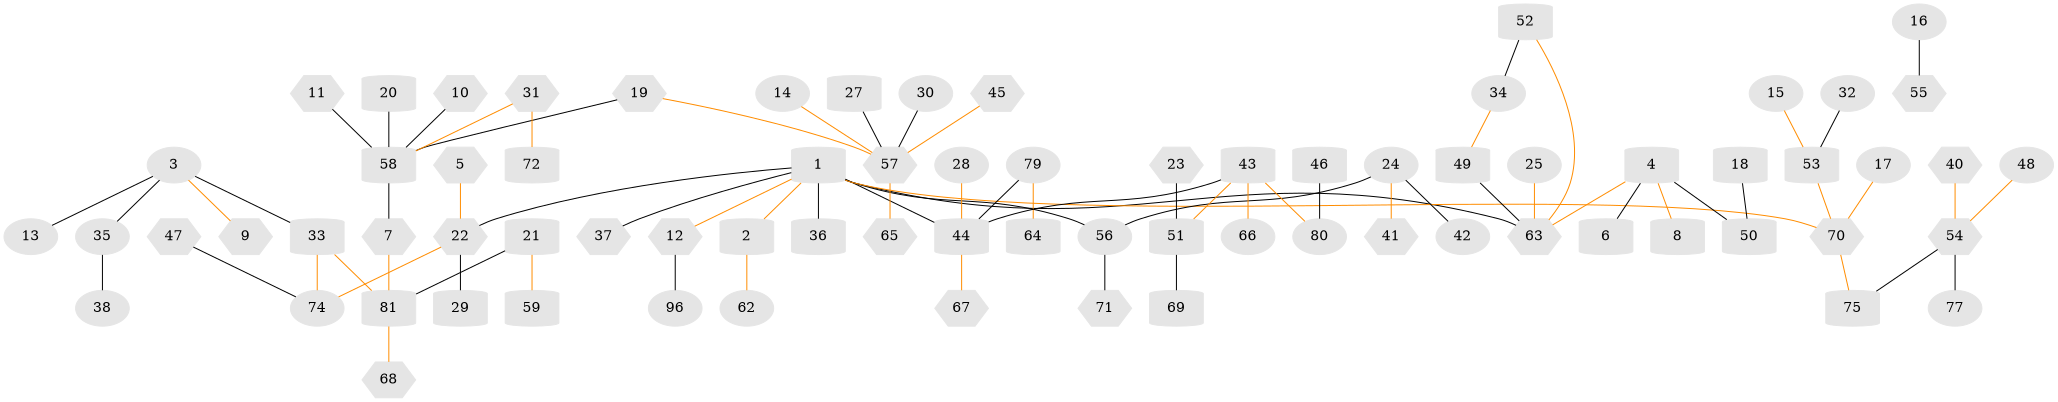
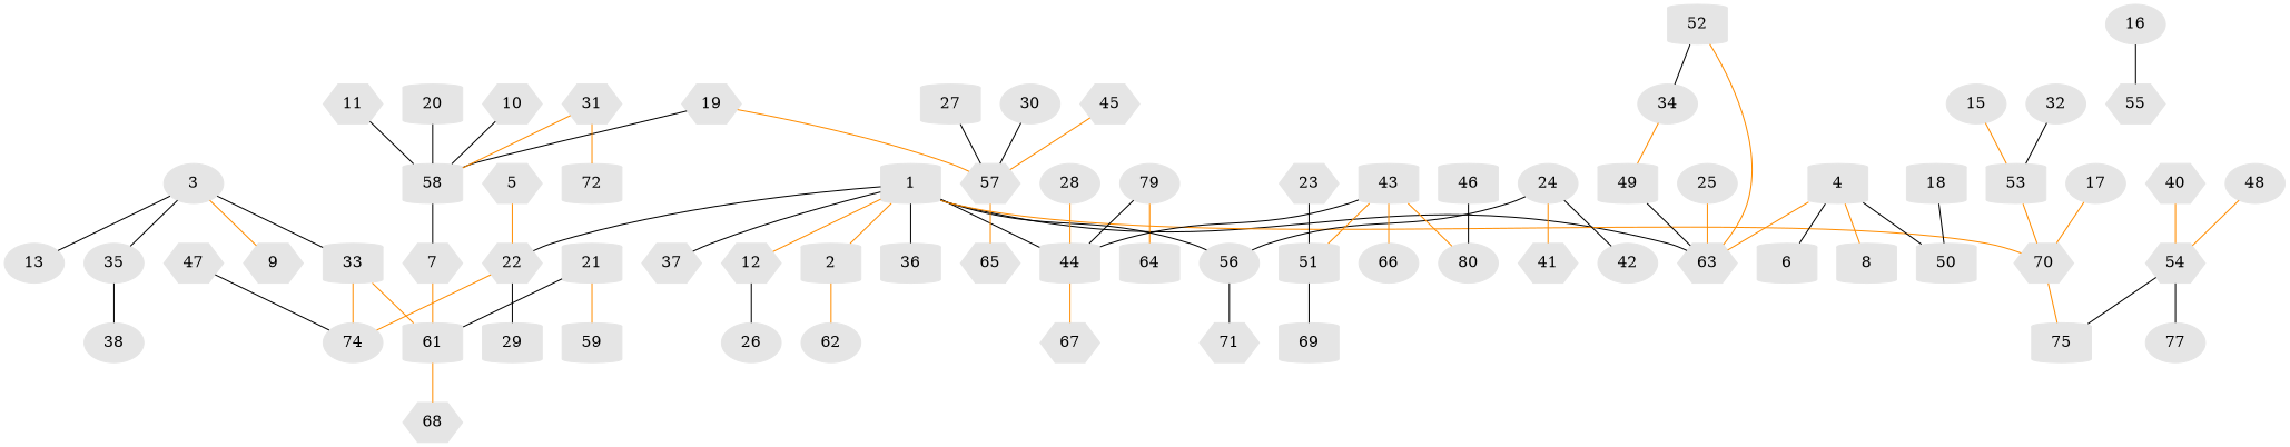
  graph {
    node [color=gray90 shape=cylinder style=filled]
    edge [color=black weight=1.0]
    1
    2
    12 [shape=hexagon]
    22 [shape=hexagon]
    36
    37 [shape=hexagon]
    44
    56 [shape=ellipse]
    63 [shape=hexagon]
    70 [shape=hexagon]
    62 [shape=ellipse]
-   26 [shape=ellipse label=96]
+   26 [shape=ellipse]
    29
    74 [shape=ellipse]
    67 [shape=hexagon]
    71 [shape=hexagon]
    75
    3 [shape=ellipse]
    9 [shape=hexagon]
    13 [shape=ellipse]
    33
    35 [shape=ellipse]
-   61 [label=81]
+   61
    38 [shape=ellipse]
    4
    6
    8
    50
    5 [shape=hexagon]
    7 [shape=hexagon]
    68 [shape=hexagon]
    10 [shape=hexagon]
    58
    11 [shape=hexagon]
-   14 [shape=ellipse]
    57 [shape=hexagon]
    65 [shape=hexagon]
    15 [shape=ellipse]
    53
    16 [shape=ellipse]
    55 [shape=hexagon]
    34 [shape=ellipse]
    49
    17 [shape=ellipse]
    18
    19 [shape=hexagon]
    20
    21
    59
    23 [shape=hexagon]
    51
    69
    24 [shape=ellipse]
    41 [shape=hexagon]
    42 [shape=ellipse]
    25 [shape=ellipse]
    27
    28 [shape=ellipse]
    30 [shape=ellipse]
    31 [shape=hexagon]
    72
    32 [shape=ellipse]
    n63 [label=79 shape=ellipse]
    64
    40 [shape=hexagon]
    54 [shape=hexagon]
    n67 [label=77 shape=ellipse]
    43
    n69 [label=80 shape=ellipse]
    66 [shape=ellipse]
    45 [shape=hexagon]
    46
    47 [shape=hexagon]
    48 [shape=ellipse]
    52
    1 -- 2 [color=darkorange]
    1 -- 12 [color=darkorange]
    1 -- 22
    1 -- 36
    1 -- 37
    1 -- 44
    1 -- 56
    1 -- 63
    1 -- 70 [color=darkorange]
    2 -- 62 [color=darkorange]
    12 -- 26
    22 -- 29
    22 -- 74 [color=darkorange]
    44 -- 67 [color=darkorange]
    56 -- 71
    70 -- 75 [color=darkorange]
    3 -- 9 [color=darkorange]
    3 -- 13
    3 -- 33
    3 -- 35
    33 -- 74 [color=darkorange]
    33 -- 61 [color=darkorange]
    35 -- 38
    61 -- 68 [color=darkorange]
    4 -- 63 [color=darkorange]
    4 -- 6
    4 -- 8 [color=darkorange]
    4 -- 50
    5 -- 22 [color=darkorange]
    7 -- 61 [color=darkorange]
    10 -- 58
    58 -- 7
    11 -- 58
-   14 -- 57 [color=darkorange]
    57 -- 65 [color=darkorange]
    15 -- 53 [color=darkorange]
    53 -- 70 [color=darkorange]
    16 -- 55
    34 -- 49 [color=darkorange]
    49 -- 63
    17 -- 70 [color=darkorange]
    18 -- 50
    19 -- 58
    19 -- 57 [color=darkorange]
    20 -- 58
    21 -- 61
    21 -- 59 [color=darkorange]
    23 -- 51
    51 -- 69
    24 -- 56
    24 -- 41 [color=darkorange]
    24 -- 42
    25 -- 63 [color=darkorange]
    27 -- 57
    28 -- 44 [color=darkorange]
    30 -- 57
    31 -- 58 [color=darkorange]
    31 -- 72 [color=darkorange]
    32 -- 53
    n63 -- 44
    n63 -- 64 [color=darkorange]
    40 -- 54 [color=darkorange]
    54 -- 75
    54 -- n67
    43 -- 44
    43 -- 51 [color=darkorange]
    43 -- n69 [color=darkorange]
    43 -- 66 [color=darkorange]
    45 -- 57 [color=darkorange]
    46 -- n69
    47 -- 74
    48 -- 54 [color=darkorange]
    52 -- 63 [color=darkorange]
    52 -- 34
  }
